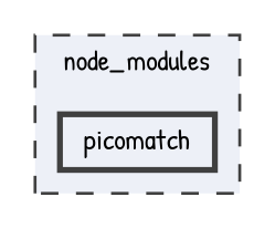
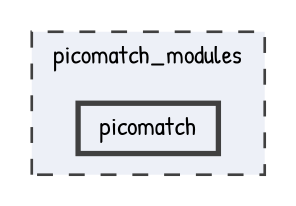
  digraph {
    compound=true
    fontname="Patrick Hand"
    n1 [color=grey25 fillcolor="#edf0f7" fontname="Patrick Hand" fontsize=10 height=0.2 label=picomatch shape=box style="filled,bold" width=0.4]
    subgraph cluster_1 {
      bgcolor="#edf0f7"
      fontsize=10
-     label=node_modules
+     label=picomatch_modules
      pencolor=grey25
      style="filled,dashed"
      n1
    }
  }
